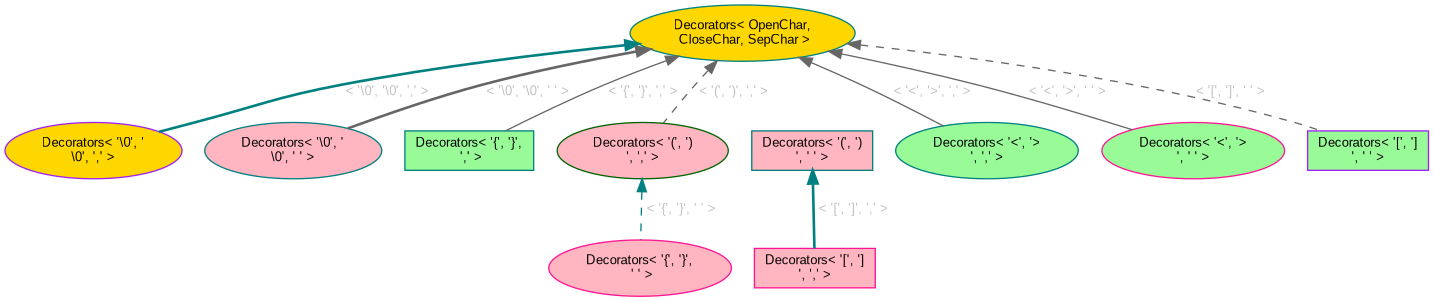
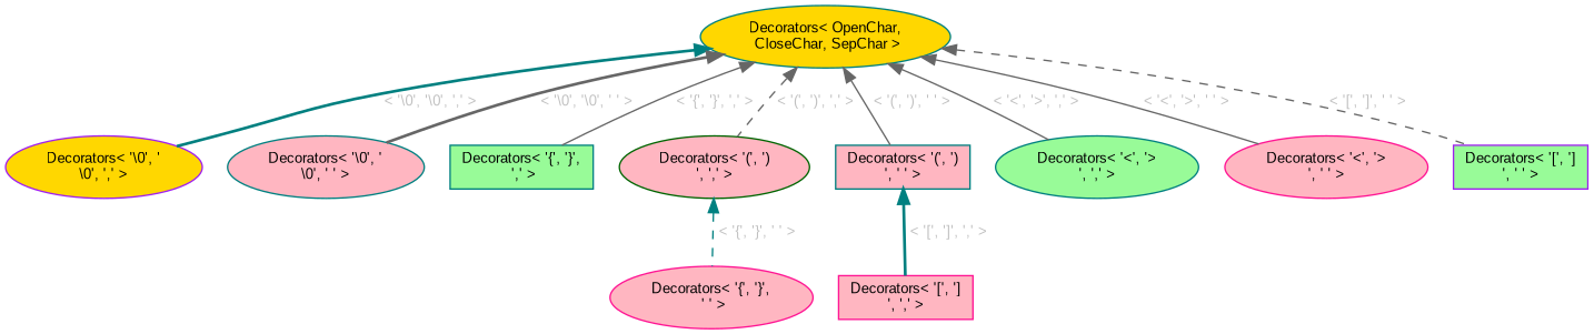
  digraph {
    fontname="Liberation Sans"
    rankdir=TB
    node [color=teal fillcolor=lightpink fontname="Liberation Sans" fontsize=10 shape=ellipse style=filled]
    edge [color=gray40 dir=back fontcolor=grey fontname="Liberation Sans" fontsize=10 labelfontname=Helvetica labelfontsize=10 style=solid]
    n1 [fillcolor=gold fontcolor=black height=0.2 label="Decorators\< OpenChar,\l CloseChar, SepChar \>" width=0.4]
    n2 [color=purple fillcolor=gold height=0.2 label="Decorators\< '\\0', '\l\\0', ',' \>" width=0.4]
    n3 [height=0.2 label="Decorators\< '\\0', '\l\\0', ' ' \>" width=0.4]
    n4 [fillcolor=palegreen height=0.2 label="Decorators\< '\{', '\}',\l ',' \>" shape=box width=0.4]
    n5 [color=darkgreen height=0.2 label="Decorators\< '(', ')\l', ',' \>" width=0.4]
    n6 [height=0.2 label="Decorators\< '(', ')\l', ' ' \>" shape=box width=0.4]
    n7 [fillcolor=palegreen height=0.2 label="Decorators\< '\<', '\>\l', ',' \>" width=0.4]
-   n8 [color=deeppink fillcolor=palegreen height=0.2 label="Decorators\< '\<', '\>\l', ' ' \>" width=0.4]
+   n8 [color=deeppink height=0.2 label="Decorators\< '\<', '\>\l', ' ' \>" width=0.4]
    n9 [color=purple fillcolor=palegreen height=0.2 label="Decorators\< '[', ']\l', ' ' \>" shape=box width=0.4]
    n10 [color=deeppink height=0.2 label="Decorators\< '\{', '\}',\l ' ' \>" width=0.4]
    n11 [color=deeppink height=0.2 label="Decorators\< '[', ']\l', ',' \>" shape=box width=0.4]
    n1 -> n2 [color=teal label=" \< '\\0', '\\0', ',' \>" style=bold]
    n1 -> n3 [label=" \< '\\0', '\\0', ' ' \>" style=bold]
    n1 -> n4 [label=" \< '\{', '\}', ',' \>"]
    n1 -> n5 [label=" \< '(', ')', ',' \>" style=dashed]
+   n1 -> n6 [label=" \< '(', ')', ' ' \>"]
    n1 -> n7 [label=" \< '\<', '\>', ',' \>"]
    n1 -> n8 [label=" \< '\<', '\>', ' ' \>"]
    n1 -> n9 [label=" \< '[', ']', ' ' \>" style=dashed]
    n5 -> n10 [color=teal label=" \< '\{', '\}', ' ' \>" style=dashed]
    n6 -> n11 [color=teal label=" \< '[', ']', ',' \>" style=bold]
  }
